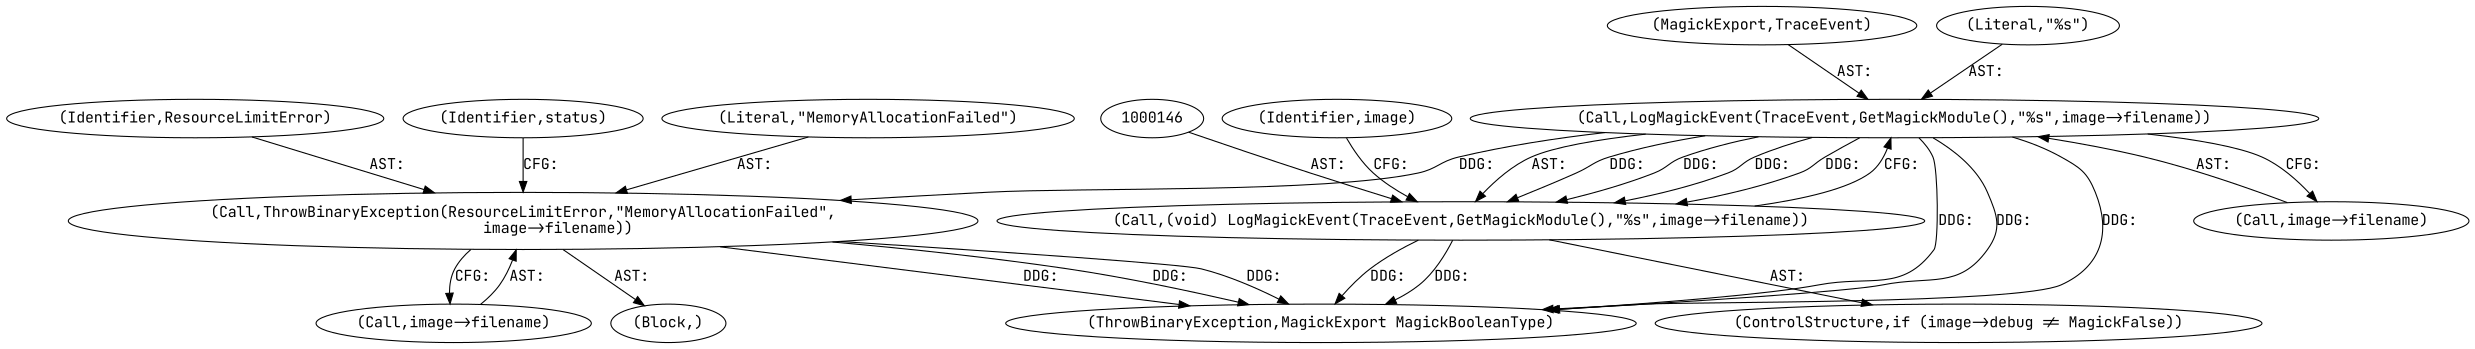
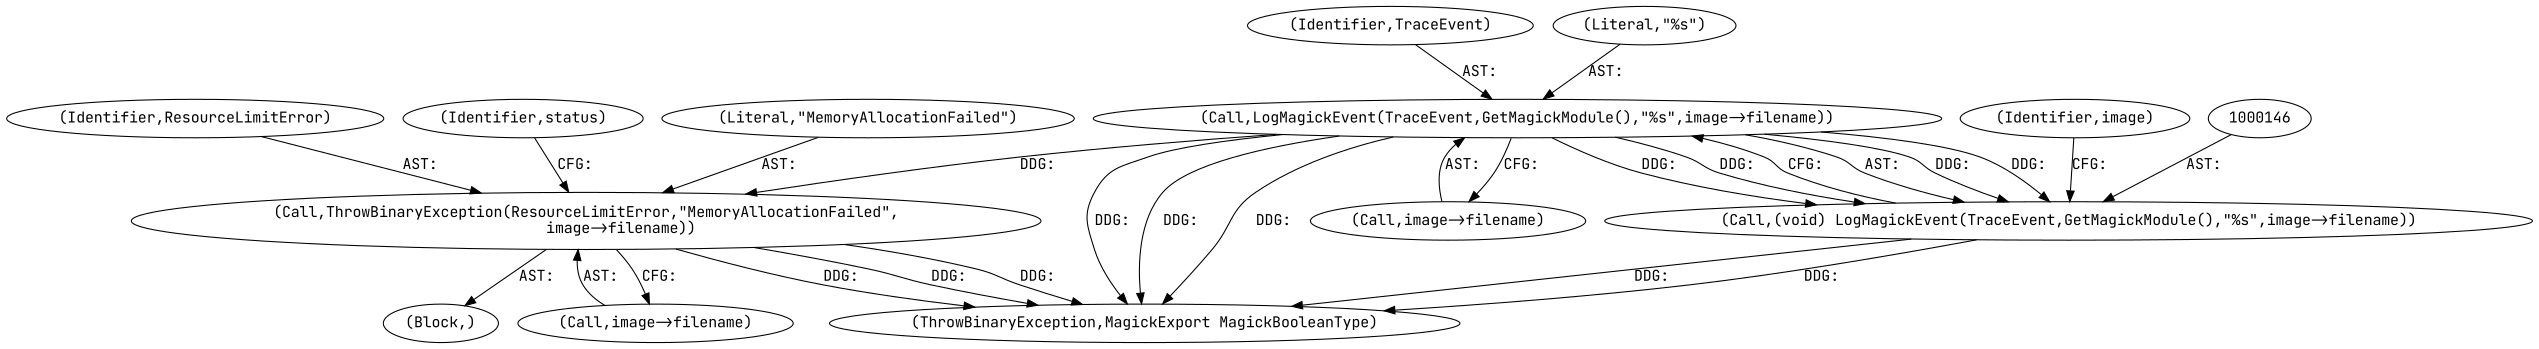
  digraph {
    fontname="JetBrains Mono"
    node [fontname="JetBrains Mono"]
    edge [fontname="JetBrains Mono"]
    n1 [label="(Call,LogMagickEvent(TraceEvent,GetMagickModule(),\"%s\",image->filename))"]
    n2 [label="(Call,(void) LogMagickEvent(TraceEvent,GetMagickModule(),\"%s\",image->filename))"]
    n3 [label="(Call,ThrowBinaryException(ResourceLimitError,\"MemoryAllocationFailed\",\n        image->filename))"]
    n4 [label="(Call,image->filename)"]
    n5 [label="(ThrowBinaryException,MagickExport MagickBooleanType)"]
-   n6 [label="(ControlStructure,if (image->debug != MagickFalse))"]
    n7 [label="(Call,image->filename)"]
    n8 [label="(Block,)"]
    n9 [label="(Identifier,image)"]
-   n10 [label="(MagickExport,TraceEvent)"]
+   n10 [label="(Identifier,TraceEvent)"]
    n11 [label="(Identifier,status)"]
    n12 [label="(Literal,\"%s\")"]
    n13 [label="(Literal,\"MemoryAllocationFailed\")"]
    n14 [label="(Identifier,ResourceLimitError)"]
    1000146
    n1 -> n2 [label="AST: "]
    n1 -> n2 [label="DDG: "]
    n1 -> n2 [label="DDG: "]
    n1 -> n2 [label="DDG: "]
    n1 -> n2 [label="DDG: "]
    n1 -> n3 [label="DDG: "]
    n1 -> n4 [label="CFG: "]
    n1 -> n5 [label="DDG: "]
    n1 -> n5 [label="DDG: "]
    n1 -> n5 [label="DDG: "]
    n2 -> n1 [label="CFG: "]
    n2 -> n5 [label="DDG: "]
    n2 -> n5 [label="DDG: "]
-   n2 -> n6 [label="AST: "]
    n3 -> n5 [label="DDG: "]
    n3 -> n5 [label="DDG: "]
    n3 -> n5 [label="DDG: "]
    n3 -> n7 [label="CFG: "]
    n3 -> n8 [label="AST: "]
    n4 -> n1 [label="AST: "]
    n7 -> n3 [label="AST: "]
    n9 -> n2 [label="CFG: "]
    n10 -> n1 [label="AST: "]
    n11 -> n3 [label="CFG: "]
    n12 -> n1 [label="AST: "]
    n13 -> n3 [label="AST: "]
    n14 -> n3 [label="AST: "]
    1000146 -> n2 [label="AST: "]
  }
